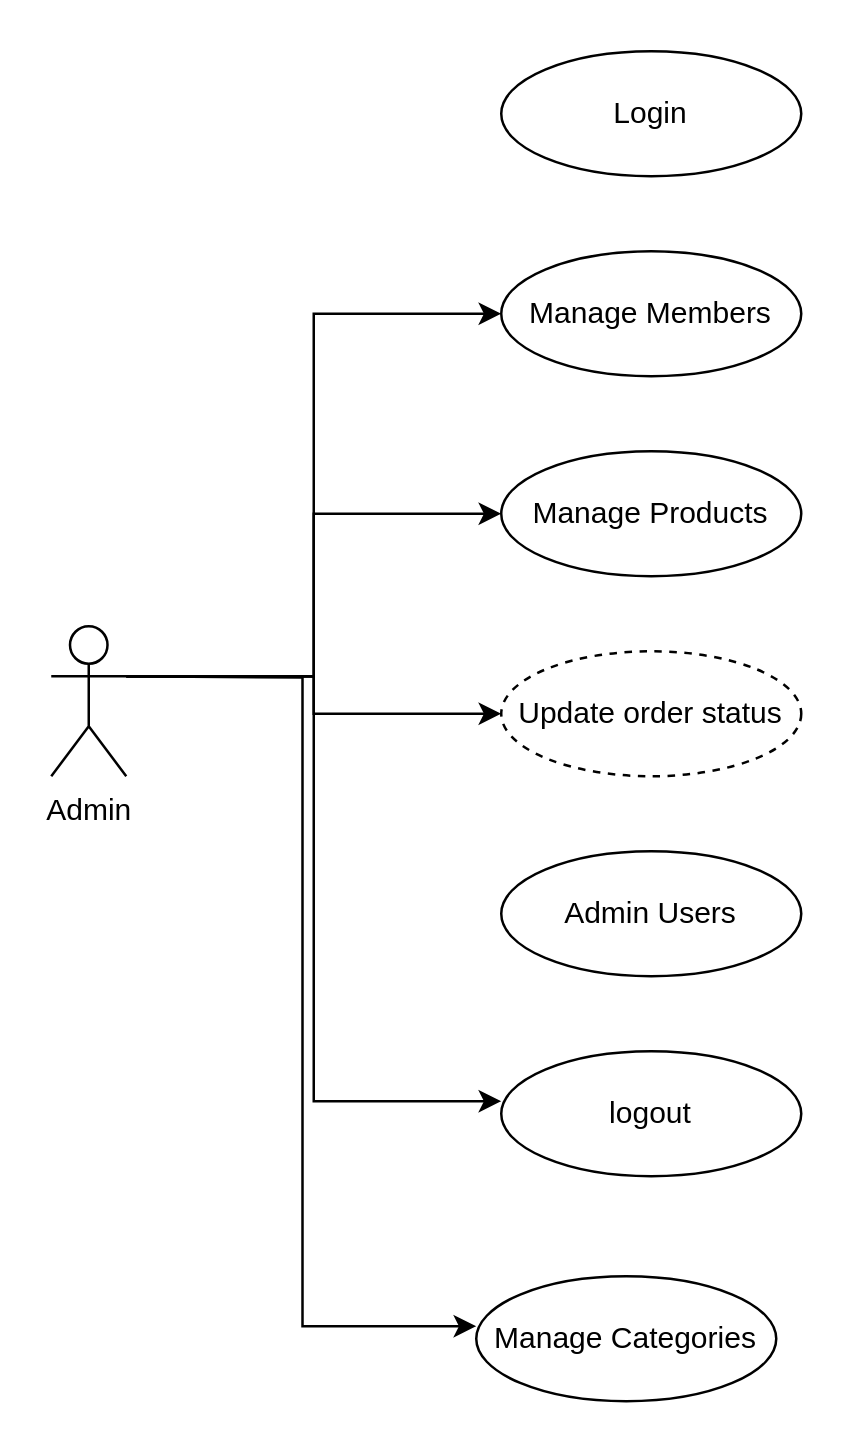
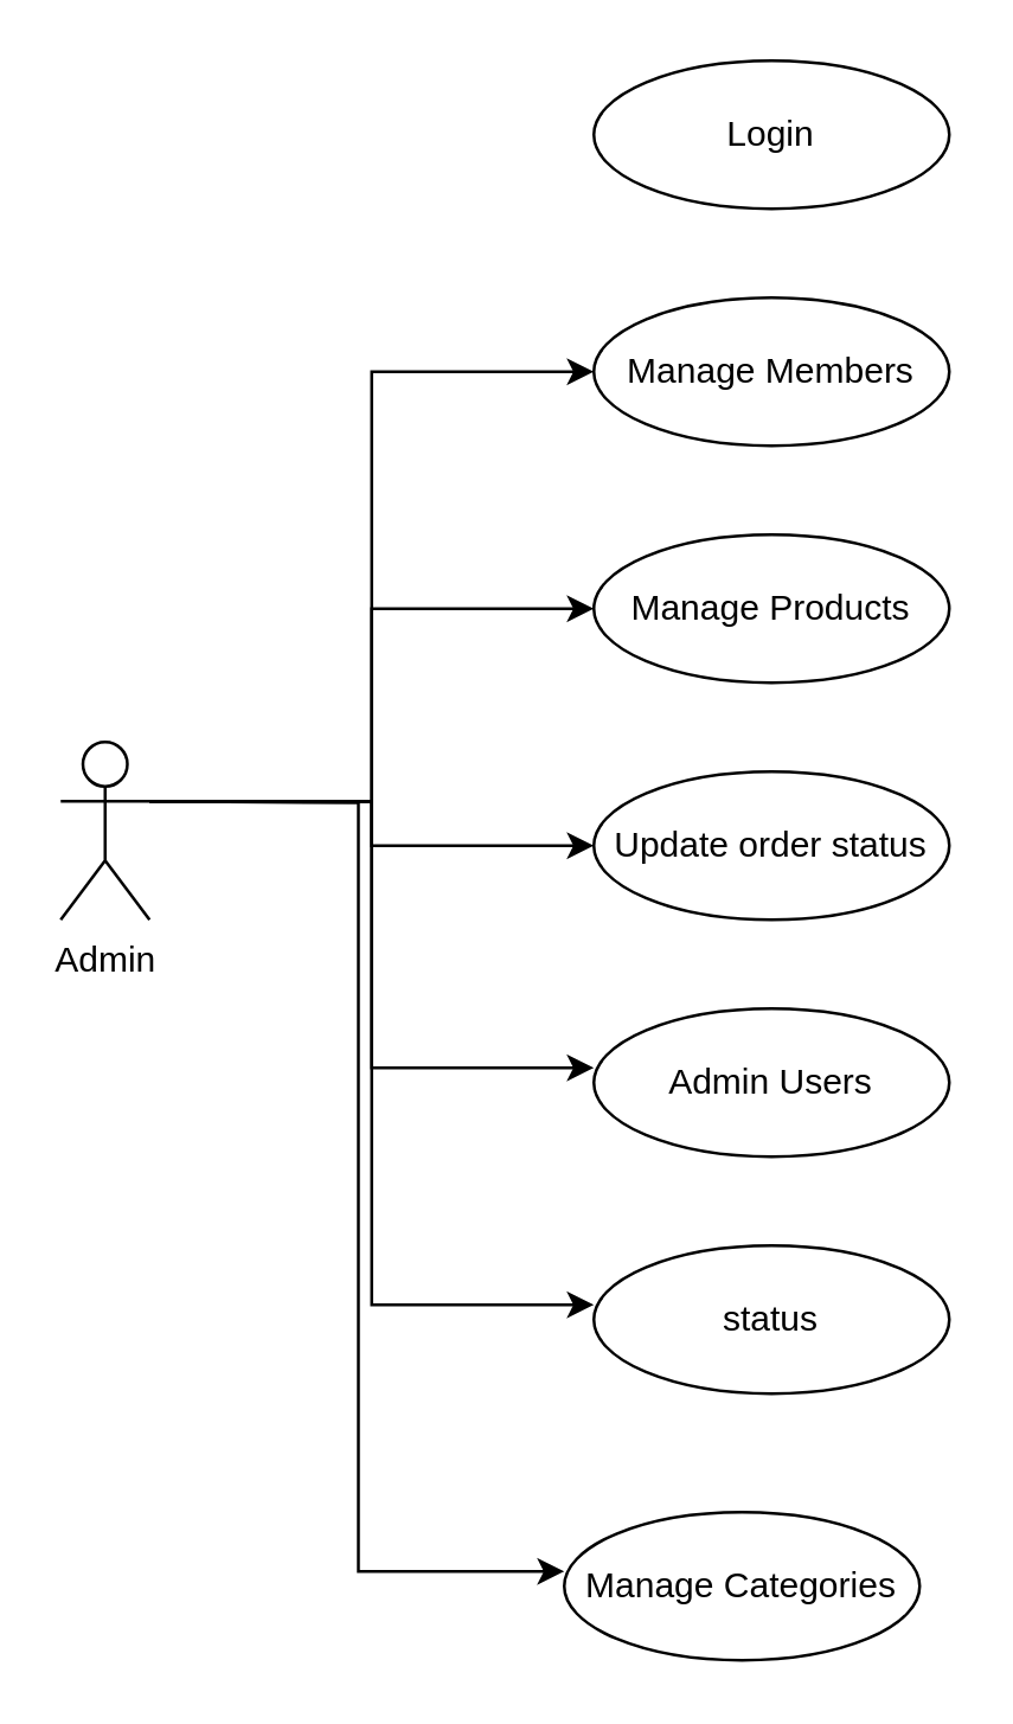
  <mxCell id="0" />
  <mxCell id="1" parent="0" />
  <mxCell id="2" style="edgeStyle=orthogonalEdgeStyle;rounded=0;orthogonalLoop=1;jettySize=auto;html=1;exitX=1;exitY=0.333;exitDx=0;exitDy=0;exitPerimeter=0;entryX=0;entryY=0.5;entryDx=0;entryDy=0;" parent="1" source="6" target="8" edge="1"><mxGeometry relative="1" as="geometry" /></mxCell>
  <mxCell id="3" style="edgeStyle=orthogonalEdgeStyle;rounded=0;orthogonalLoop=1;jettySize=auto;html=1;exitX=1;exitY=0.333;exitDx=0;exitDy=0;exitPerimeter=0;entryX=0;entryY=0.5;entryDx=0;entryDy=0;" parent="1" source="6" target="9" edge="1"><mxGeometry relative="1" as="geometry" /></mxCell>
  <mxCell id="4" style="edgeStyle=orthogonalEdgeStyle;rounded=0;orthogonalLoop=1;jettySize=auto;html=1;exitX=1;exitY=0.333;exitDx=0;exitDy=0;exitPerimeter=0;" parent="1" source="6" target="10" edge="1"><mxGeometry relative="1" as="geometry" /></mxCell>
+ <mxCell id="5" style="edgeStyle=orthogonalEdgeStyle;rounded=0;orthogonalLoop=1;jettySize=auto;html=1;exitX=1;exitY=0.333;exitDx=0;exitDy=0;exitPerimeter=0;entryX=0;entryY=0.4;entryDx=0;entryDy=0;entryPerimeter=0;" parent="1" source="6" target="11" edge="1"><mxGeometry relative="1" as="geometry" /></mxCell>
  <mxCell id="6" value="Admin" style="shape=umlActor;verticalLabelPosition=bottom;verticalAlign=top;html=1;outlineConnect=0;" parent="1" vertex="1"><mxGeometry x="20" y="250" width="30" height="60" as="geometry" /></mxCell>
  <mxCell id="7" value="Login" style="ellipse;whiteSpace=wrap;html=1;" parent="1" vertex="1"><mxGeometry x="200" y="20" width="120" height="50" as="geometry" /></mxCell>
  <mxCell id="8" value="Manage Members" style="ellipse;whiteSpace=wrap;html=1;" parent="1" vertex="1"><mxGeometry x="200" y="100" width="120" height="50" as="geometry" /></mxCell>
  <mxCell id="9" value="Manage Products" style="ellipse;whiteSpace=wrap;html=1;" parent="1" vertex="1"><mxGeometry x="200" y="180" width="120" height="50" as="geometry" /></mxCell>
- <mxCell id="10" value="Update order status" style="ellipse;whiteSpace=wrap;html=1;dashed=1;" parent="1" vertex="1"><mxGeometry x="200" y="260" width="120" height="50" as="geometry" /></mxCell>
+ <mxCell id="10" value="Update order status" style="ellipse;whiteSpace=wrap;html=1;" parent="1" vertex="1"><mxGeometry x="200" y="260" width="120" height="50" as="geometry" /></mxCell>
  <mxCell id="11" value="Admin Users" style="ellipse;whiteSpace=wrap;html=1;" parent="1" vertex="1"><mxGeometry x="200" y="340" width="120" height="50" as="geometry" /></mxCell>
- <mxCell id="12" value="logout" style="ellipse;whiteSpace=wrap;html=1;" parent="1" vertex="1"><mxGeometry x="200" y="420" width="120" height="50" as="geometry" /></mxCell>
+ <mxCell id="12" value="status" style="ellipse;whiteSpace=wrap;html=1;" parent="1" vertex="1"><mxGeometry x="200" y="420" width="120" height="50" as="geometry" /></mxCell>
  <mxCell id="13" style="edgeStyle=orthogonalEdgeStyle;rounded=0;orthogonalLoop=1;jettySize=auto;html=1;exitX=1;exitY=0.333;exitDx=0;exitDy=0;exitPerimeter=0;entryX=0;entryY=0.4;entryDx=0;entryDy=0;entryPerimeter=0;" parent="1" source="6" target="12" edge="1"><mxGeometry relative="1" as="geometry"><mxPoint x="50" y="350" as="sourcePoint" /></mxGeometry></mxCell>
  <mxCell id="14" value="Manage Categories" style="ellipse;whiteSpace=wrap;html=1;" parent="1" vertex="1"><mxGeometry x="190" y="510" width="120" height="50" as="geometry" /></mxCell>
  <mxCell id="15" style="edgeStyle=orthogonalEdgeStyle;rounded=0;orthogonalLoop=1;jettySize=auto;html=1;entryX=0;entryY=0.4;entryDx=0;entryDy=0;entryPerimeter=0;" parent="1" target="14" edge="1"><mxGeometry relative="1" as="geometry"><mxPoint x="50" y="270" as="sourcePoint" /></mxGeometry></mxCell>
